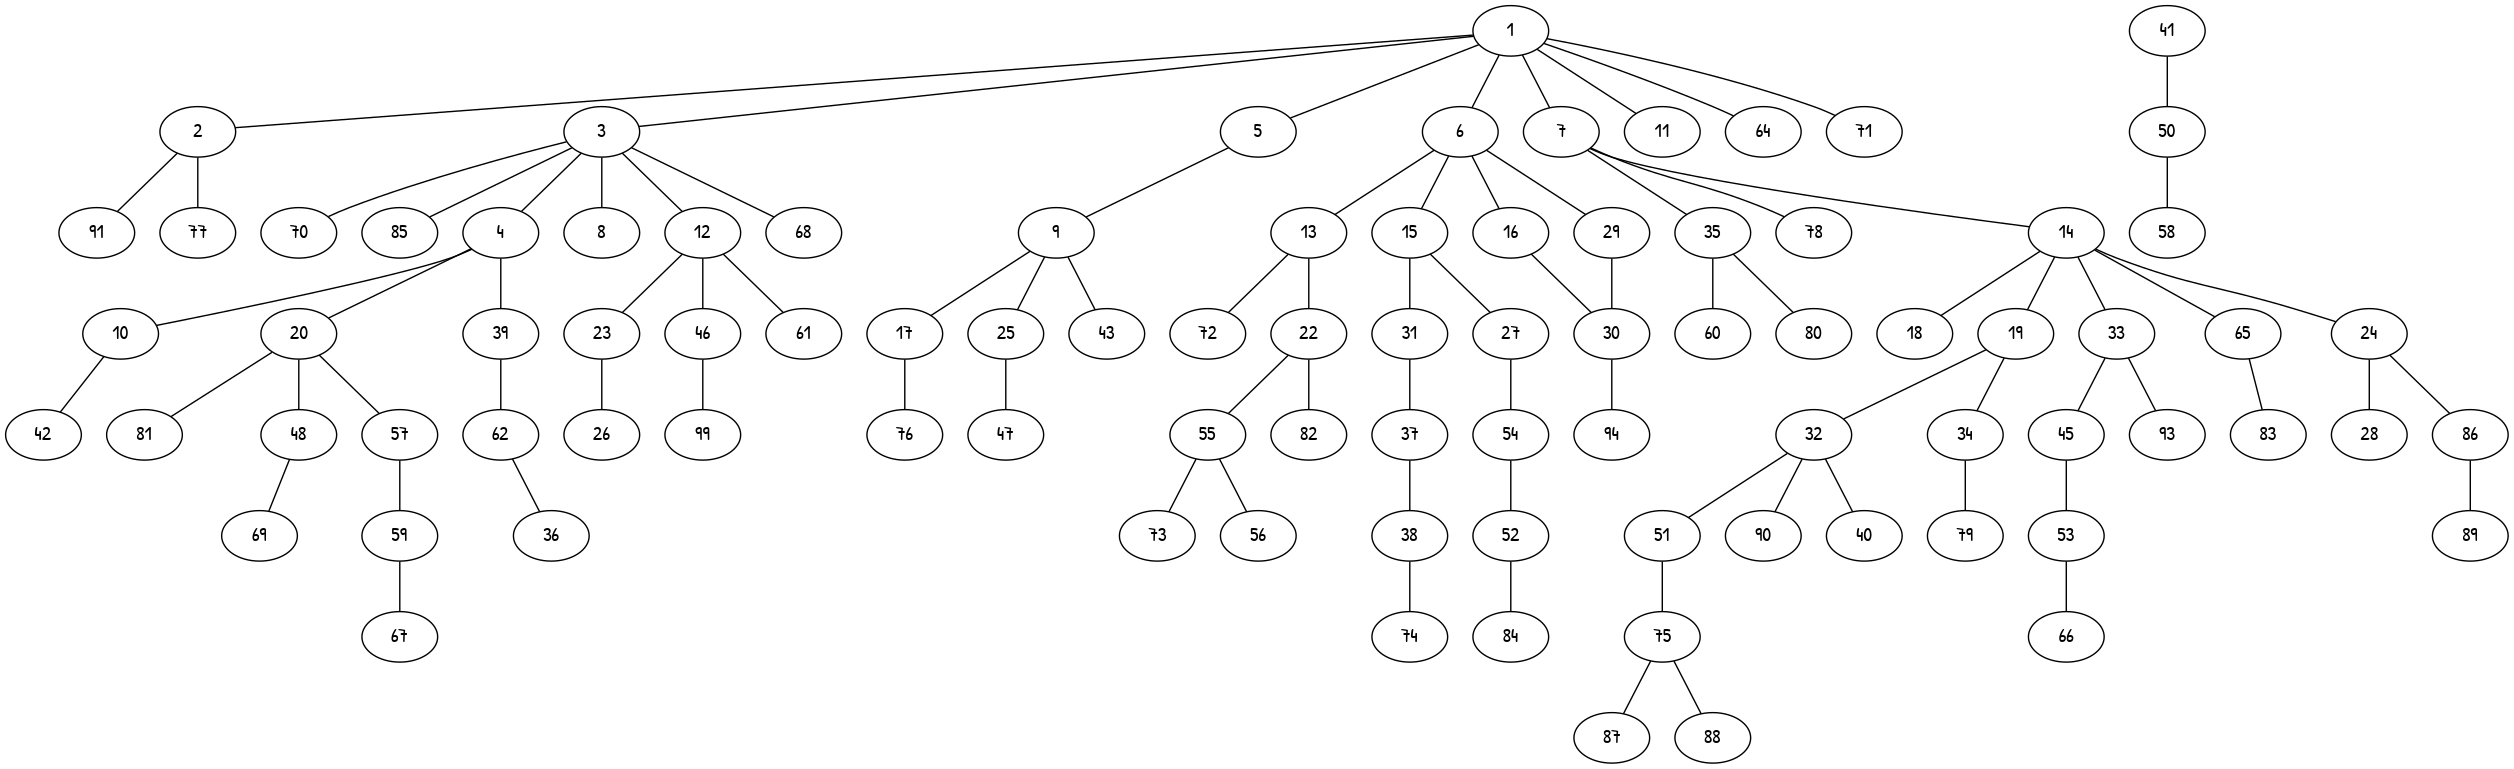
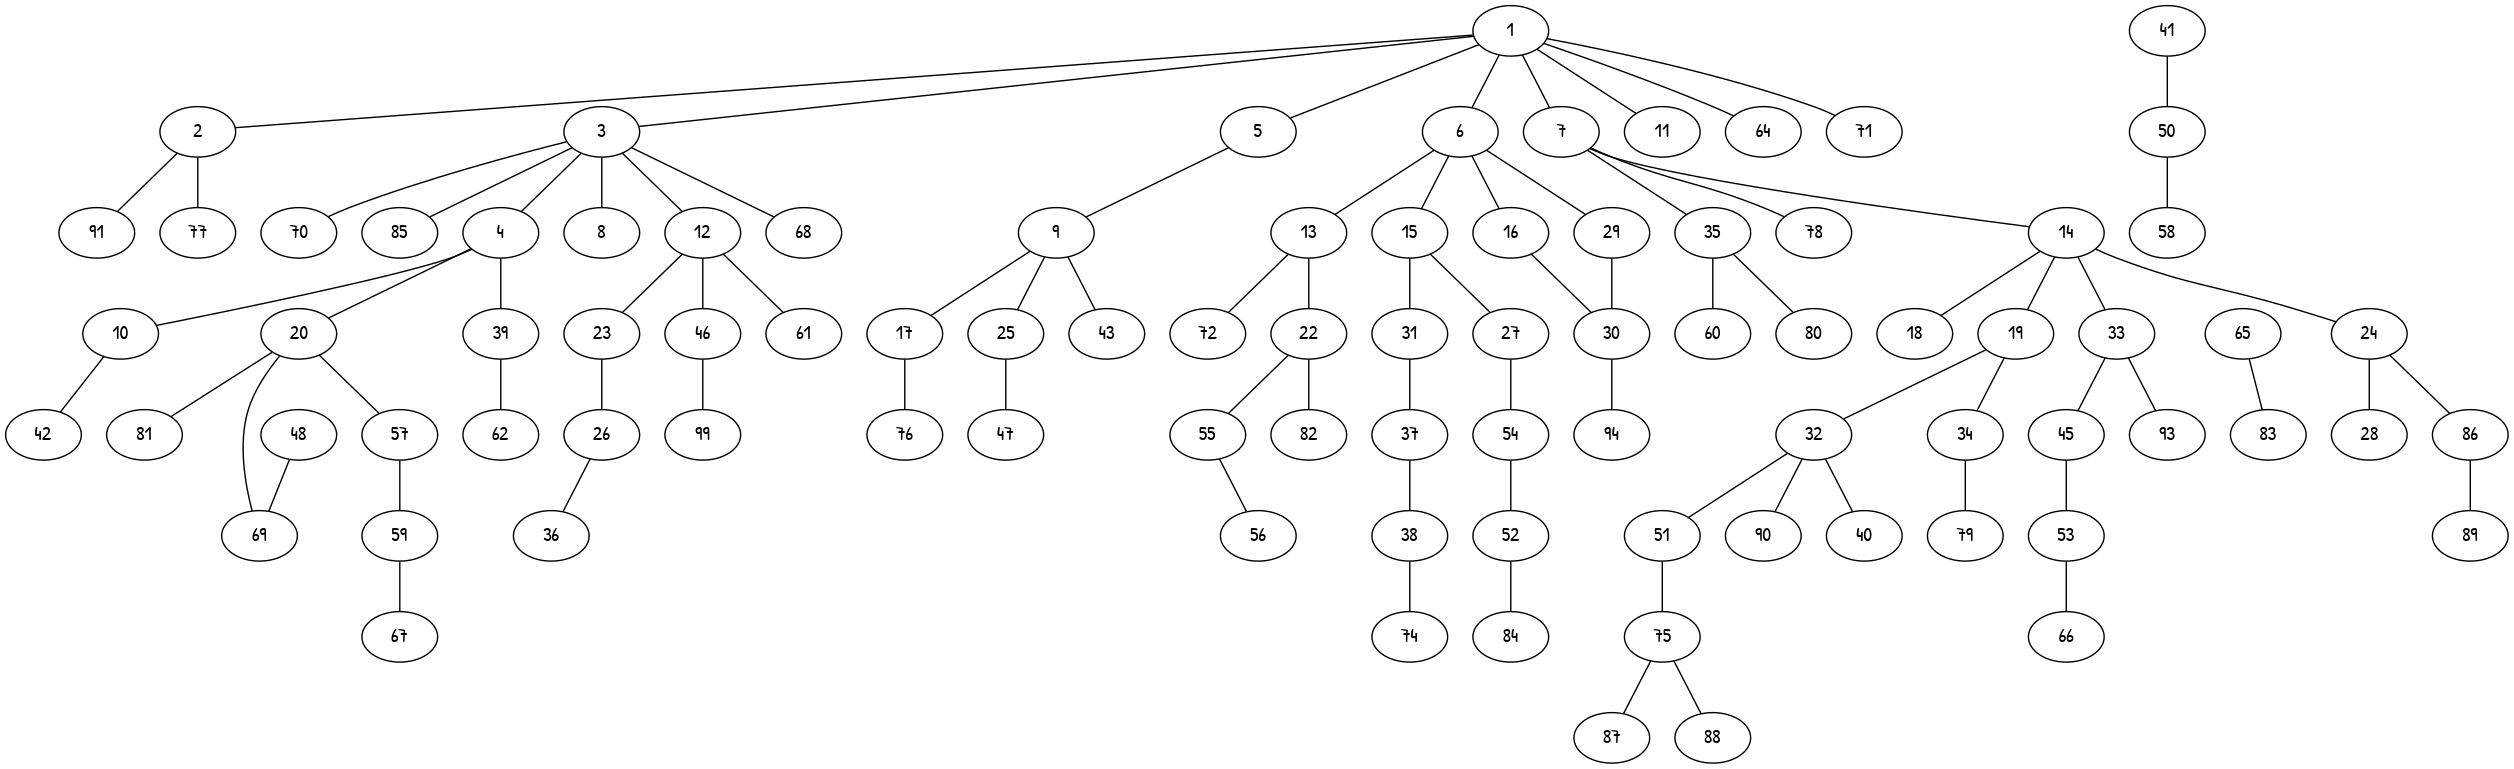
  graph {
    fontname="Patrick Hand"
    node [fontname="Patrick Hand"]
    edge [fontname="Patrick Hand"]
    1
    2
    3
    5
    6
    7
    11
    64
    71
    n10 [label=91]
    77
    4
    8
    12
    68
    70
    85
    9
    13
    15
    16
    29
    14
    35
    78
    24
    28
    86
    10
    20
    39
    23
    46
    61
    17
    25
    43
    22
    72
    27
    31
    30
    18
    19
    33
    65
    60
    80
    89
    42
    48
    57
    81
    62
    26
    n56 [label=99]
    69
    59
    76
    47
    55
    82
    54
    37
    n65 [label=94]
    41
    50
    32
    34
    45
    n71 [label=93]
    83
    36
    56
-   73
    51
    90
    40
    79
    53
    52
    38
    75
    67
    58
    74
    84
    87
    88
    66
    1 -- 2
    1 -- 3
    1 -- 5
    1 -- 6
    1 -- 7
    1 -- 11
    1 -- 64
    1 -- 71
    2 -- n10
    2 -- 77
    3 -- 4
    3 -- 8
    3 -- 12
    3 -- 68
    3 -- 70
    3 -- 85
    5 -- 9
    6 -- 13
    6 -- 15
    6 -- 16
    6 -- 29
    7 -- 14
    7 -- 35
    7 -- 78
    4 -- 10
    4 -- 20
    4 -- 39
    12 -- 23
    12 -- 46
    12 -- 61
    9 -- 17
    9 -- 25
    9 -- 43
    13 -- 22
    13 -- 72
    15 -- 27
    15 -- 31
    16 -- 30
    29 -- 30
    14 -- 24
    14 -- 18
    14 -- 19
    14 -- 33
-   14 -- 65
    35 -- 60
    35 -- 80
    24 -- 28
    24 -- 86
    86 -- 89
    10 -- 42
-   20 -- 48
+   20 -- 69
    20 -- 57
    20 -- 81
    39 -- 62
    23 -- 26
    46 -- n56
    17 -- 76
    25 -- 47
    22 -- 55
    22 -- 82
    27 -- 54
    31 -- 37
    30 -- n65
    19 -- 32
    19 -- 34
    33 -- 45
    33 -- n71
    65 -- 83
    48 -- 69
    57 -- 59
-   62 -- 36
+   26 -- 36
    59 -- 67
    55 -- 56
-   55 -- 73
    54 -- 52
    37 -- 38
    41 -- 50
    50 -- 58
    32 -- 51
    32 -- 90
    32 -- 40
    34 -- 79
    45 -- 53
    51 -- 75
    53 -- 66
    52 -- 84
    38 -- 74
    75 -- 87
    75 -- 88
  }
